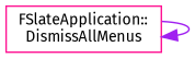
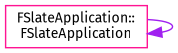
  digraph {
    rankdir=TB
    fontname="Fira Sans"
-   n1 [color=deeppink fillcolor=white fontcolor=black fontname="Fira Sans" fontsize=10 height=0.2 label="FSlateApplication::\lDismissAllMenus" shape=box style=filled width=0.4]
+   n1 [color=deeppink fillcolor=white fontcolor=black fontname="Fira Sans" fontsize=10 height=0.2 label="FSlateApplication::\lFSlateApplication" shape=box style=filled width=0.4]
    n1 -> n1 [color=purple fontname="Fira Sans" fontsize=10 labelfontname=Helvetica labelfontsize=10 style=solid]
  }
